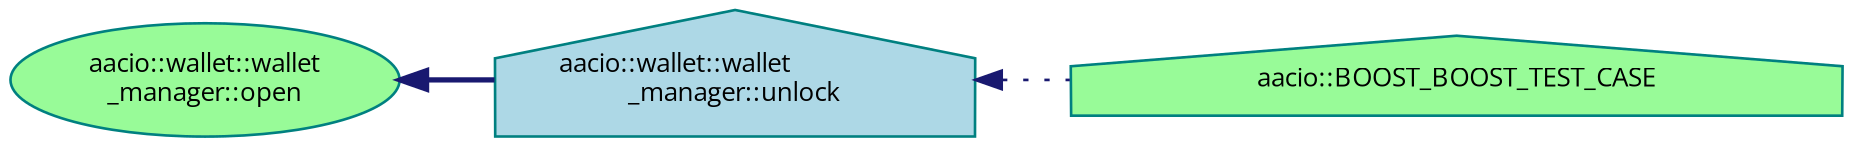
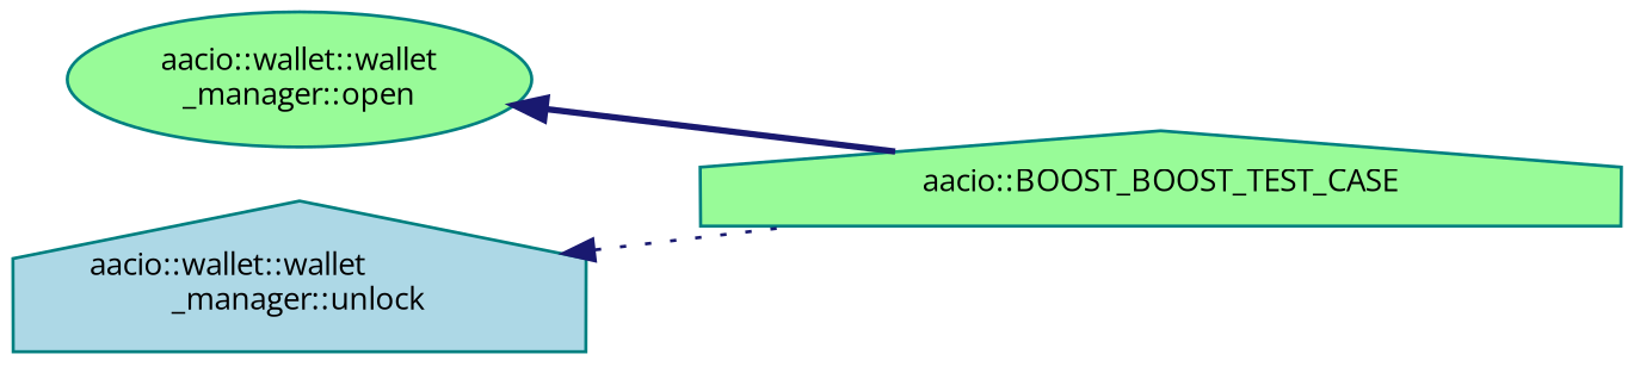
  digraph {
    fontname="Open Sans"
    rankdir=LR
    node [color=teal fillcolor=palegreen fontname="Open Sans" fontsize=10 shape=house style=filled]
    edge [color=midnightblue dir=back fontname="Open Sans" fontsize=10 labelfontname=Helvetica labelfontsize=10]
    n1 [fontcolor=black height=0.2 label="aacio::wallet::wallet\l_manager::open" shape=ellipse width=0.4]
    n2 [fillcolor=lightblue height=0.2 label="aacio::wallet::wallet\l_manager::unlock" width=0.4]
    n3 [height=0.2 label="aacio::BOOST_BOOST_TEST_CASE" width=0.4]
-   n1 -> n2 [style=bold]
+   n1 -> n3 [style=bold]
    n2 -> n3 [style=dotted]
  }
